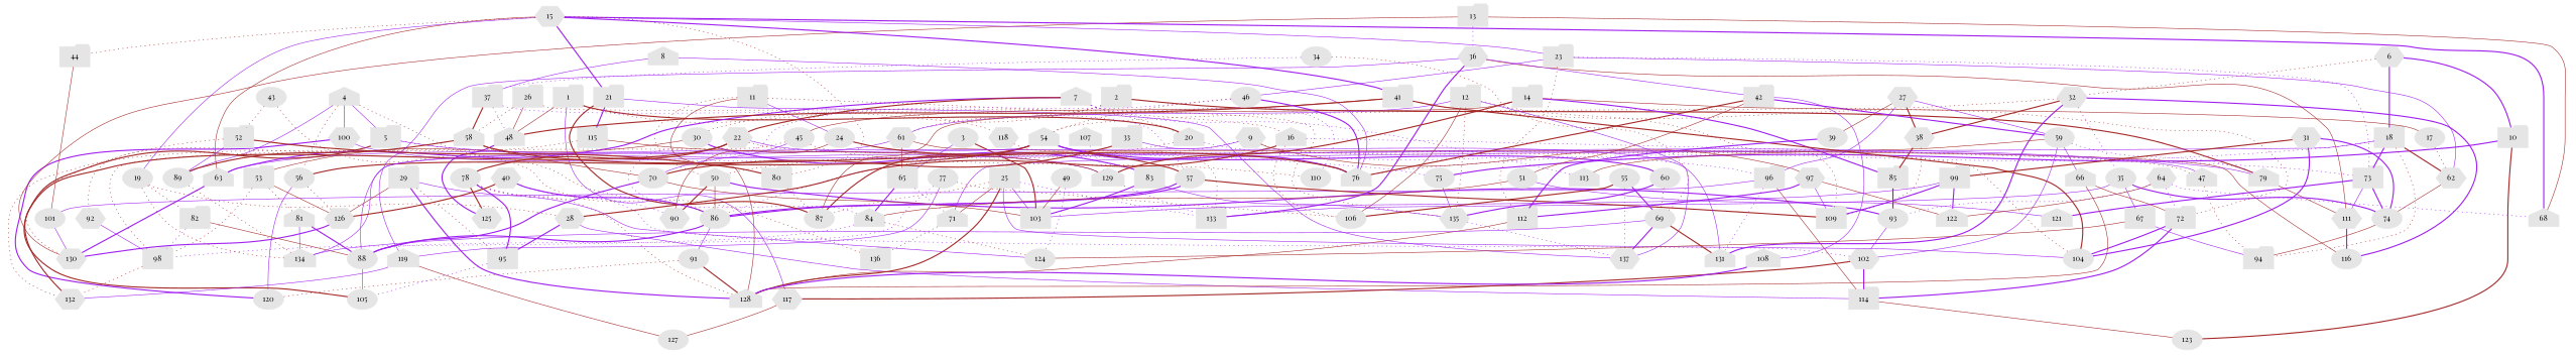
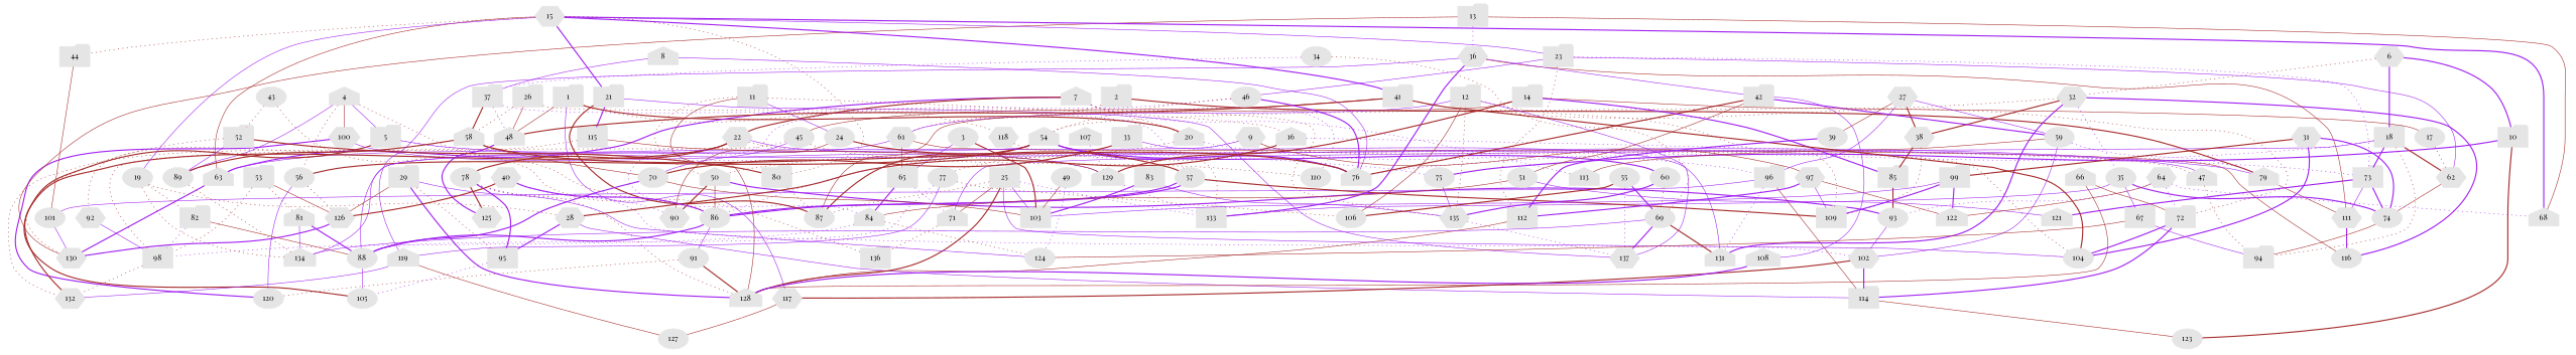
  graph {
    fontname="Playfair Display"
    node [color=gray90 fontname="Playfair Display" shape=folder style=filled]
    edge [color=purple fontname="Playfair Display" style=solid]
    20 [shape=house]
    1
    48 [shape=house]
    117 [shape=hexagon]
    118 [shape=hexagon]
    50 [shape=house]
    96
    125 [shape=hexagon]
    127 [shape=ellipse]
    133
-   30 [shape=ellipse]
    2
    61 [shape=hexagon]
    79 [shape=house]
    53
    83
    65
    63 [shape=house]
    116 [shape=ellipse]
    111 [shape=hexagon]
    3 [shape=ellipse]
    103
    71 [shape=house]
    84 [shape=house]
    4 [shape=house]
    5
    56 [shape=ellipse]
    89 [shape=ellipse]
    100 [shape=hexagon]
    136
    75 [shape=ellipse]
    92 [shape=hexagon]
    105 [shape=ellipse]
    126 [shape=hexagon]
    120 [shape=ellipse]
    134 [shape=house]
    129 [shape=house]
    135 [shape=hexagon]
    98
    6 [shape=hexagon]
    10
    18
    32 [shape=hexagon]
    123 [shape=ellipse]
    76 [shape=house]
    73
    62 [shape=hexagon]
    94
    38 [shape=hexagon]
    35 [shape=ellipse]
    54 [shape=house]
    131 [shape=house]
    7 [shape=house]
    22 [shape=hexagon]
    110 [shape=ellipse]
    113 [shape=house]
    47 [shape=house]
    78 [shape=ellipse]
    132 [shape=hexagon]
    130 [shape=hexagon]
    8 [shape=house]
    37
    57 [shape=ellipse]
    58 [shape=house]
    9 [shape=hexagon]
    86 [shape=ellipse]
    97 [shape=hexagon]
    104 [shape=ellipse]
    88 [shape=ellipse]
    91 [shape=ellipse]
    109
    112
    122 [shape=house]
    16 [shape=house]
    11
    24 [shape=ellipse]
    128 [shape=house]
    28 [shape=hexagon]
    77 [shape=ellipse]
    90 [shape=hexagon]
    93 [shape=ellipse]
    12
    106 [shape=ellipse]
    137 [shape=hexagon]
    36 [shape=hexagon]
    13
    68 [shape=house]
    42
    119 [shape=house]
    17 [shape=ellipse]
    14
    85
    87 [shape=ellipse]
    15 [shape=hexagon]
    19 [shape=ellipse]
    21
    23
    41
    44
    80
    82
    115
    46 [shape=ellipse]
    45 [shape=ellipse]
    72
    101 [shape=ellipse]
    95
    114
    74 [shape=ellipse]
    121 [shape=house]
    102 [shape=hexagon]
    25
    26
    70 [shape=ellipse]
    27 [shape=hexagon]
    39 [shape=ellipse]
    59 [shape=ellipse]
    66 [shape=house]
    29
    124 [shape=ellipse]
    81 [shape=house]
    31 [shape=hexagon]
    99
    67
    60 [shape=ellipse]
    33
    34 [shape=ellipse]
    69 [shape=ellipse]
    51 [shape=ellipse]
    108 [shape=house]
    40 [shape=hexagon]
    43 [shape=ellipse]
    52
    49 [shape=ellipse]
    55 [shape=ellipse]
    64 [shape=hexagon]
    107 [shape=house]
    20 -- 50 [color=brown style=dotted]
    20 -- 96 [style=dotted]
    1 -- 20 [color=brown style=bold]
    1 -- 48 [color=brown]
    1 -- 117
    1 -- 118 [color=brown style=dotted]
    48 -- 125 [style=bold]
    117 -- 127 [color=brown]
    118 -- 133 [color=brown style=dotted]
    50 -- 86 [color=brown]
    50 -- 90 [color=brown style=bold]
    50 -- 93 [style=bold]
    96 -- 131 [style=dotted]
    96 -- 101
    96 -- 114 [color=brown]
-   30 -- 53 [color=brown]
-   30 -- 83 [style=bold]
-   2 -- 30 [color=brown style=dotted]
    2 -- 61 [color=brown style=dotted]
    2 -- 79 [color=brown style=bold]
    61 -- 65 [color=brown]
    61 -- 63
    61 -- 116 [color=brown]
    79 -- 111 [color=brown]
    53 -- 126 [color=brown]
    53 -- 98 [color=brown style=dotted]
    53 -- 81 [color=brown style=dotted]
    83 -- 103 [style=bold]
    83 -- 135
    65 -- 71 [style=dotted]
    65 -- 84 [style=bold]
    63 -- 130 [style=bold]
    111 -- 116 [style=bold]
    3 -- 65
    3 -- 103 [color=brown style=bold]
    71 -- 136 [color=brown style=dotted]
    84 -- 98 [style=dotted]
    84 -- 124 [color=brown style=dotted]
    4 -- 5
    4 -- 56 [color=brown style=dotted]
    4 -- 89
    4 -- 100 [color=brown]
    4 -- 136 [color=brown style=dotted]
    5 -- 79
    5 -- 75 [style=dotted]
    5 -- 92 [color=brown style=dotted]
    5 -- 105 [color=brown style=bold]
    56 -- 126 [color=brown style=dotted]
    56 -- 120
    89 -- 134 [color=brown style=dotted]
    100 -- 120 [style=bold]
    100 -- 129
    75 -- 135
    92 -- 98
    126 -- 130 [style=bold]
    129 -- 133 [style=dotted]
    135 -- 137 [style=dotted]
    98 -- 132 [color=brown style=dotted]
    6 -- 10 [style=bold]
    6 -- 18 [style=bold]
    6 -- 32 [color=brown style=dotted]
    10 -- 75 [style=bold]
    10 -- 123 [color=brown style=bold]
    18 -- 71
    18 -- 76 [style=dotted]
    18 -- 73 [style=bold]
    18 -- 62 [color=brown style=bold]
    18 -- 94 [color=brown style=dotted]
    32 -- 116 [style=bold]
    32 -- 38 [color=brown style=bold]
    32 -- 35 [style=dotted]
    32 -- 54 [color=brown style=dotted]
    32 -- 131 [style=bold]
    73 -- 111
    73 -- 74 [style=bold]
    73 -- 121 [style=bold]
    62 -- 74 [color=brown]
    38 -- 109 [color=brown style=dotted]
    38 -- 85 [color=brown style=bold]
    35 -- 133
    35 -- 74 [style=bold]
    35 -- 67
    54 -- 56 [color=brown style=bold]
    54 -- 76 [style=bold]
    54 -- 88
    54 -- 87 [color=brown style=bold]
    54 -- 60 [style=bold]
    7 -- 20 [color=brown style=dotted]
    7 -- 63 [style=bold]
    7 -- 22 [color=brown style=bold]
    7 -- 110 [style=dotted]
    7 -- 113 [style=dotted]
    22 -- 47 [color=brown style=dotted]
    22 -- 47
    22 -- 78 [color=brown style=bold]
    22 -- 132 [color=brown style=bold]
    47 -- 94 [color=brown style=dotted]
    78 -- 125 [color=brown style=bold]
    78 -- 86 [style=dotted]
    78 -- 128 [color=brown style=dotted]
    78 -- 95 [style=bold]
    78 -- 102 [style=dotted]
    8 -- 76
    8 -- 37
    37 -- 48 [style=dotted]
    37 -- 57 [style=dotted]
    37 -- 58 [color=brown style=bold]
    57 -- 86 [style=bold]
    57 -- 86 [style=bold]
    57 -- 109 [color=brown style=bold]
    58 -- 89 [color=brown style=bold]
    58 -- 76 [color=brown style=bold]
    58 -- 70 [color=brown]
    9 -- 134
    9 -- 86 [style=dotted]
    9 -- 97 [color=brown]
    9 -- 104 [color=brown style=dotted]
    86 -- 88 [style=bold]
    86 -- 91
    97 -- 109
    97 -- 112 [style=bold]
    97 -- 122 [color=brown]
    88 -- 105
    91 -- 120 [color=brown style=dotted]
    91 -- 128 [color=brown style=bold]
    112 -- 128 [color=brown]
    16 -- 73 [style=dotted]
    16 -- 28 [color=brown style=bold]
-   16 -- 106 [color=brown style=dotted]
+   16 -- 77 [color=brown style=dotted]
    11 -- 50 [color=brown style=dotted]
    11 -- 16 [color=brown style=dotted]
    11 -- 24
    11 -- 128 [color=brown]
    24 -- 57 [color=brown style=bold]
    24 -- 90 [color=brown]
    28 -- 95 [style=bold]
    28 -- 114
    77 -- 88 [style=dotted]
    77 -- 106 [color=brown style=dotted]
    77 -- 119
    93 -- 102
    12 -- 61
    12 -- 135 [color=brown style=dotted]
    12 -- 109 [color=brown style=dotted]
    12 -- 106 [color=brown]
    12 -- 137
    36 -- 133 [style=bold]
    36 -- 111 [color=brown]
    36 -- 42
    36 -- 119
    13 -- 130 [color=brown]
    13 -- 36 [style=dotted]
    13 -- 68 [color=brown]
    42 -- 76 [color=brown style=bold]
    42 -- 59 [style=bold]
    42 -- 51 [color=brown]
    42 -- 108
    119 -- 127 [color=brown]
    119 -- 132
    17 -- 62 [color=brown style=dotted]
    14 -- 129 [color=brown style=bold]
    14 -- 17 [color=brown]
    14 -- 85 [style=bold]
    14 -- 87 [color=brown]
    85 -- 93 [color=brown style=bold]
    15 -- 63 [color=brown]
    15 -- 68 [style=bold]
    15 -- 19
    15 -- 21 [style=bold]
    15 -- 23
    15 -- 41 [style=bold]
    15 -- 44 [color=brown style=dotted]
    15 -- 80 [color=brown style=dotted]
    19 -- 134 [color=brown style=dotted]
    19 -- 28 [color=brown style=dotted]
    19 -- 82 [color=brown style=dotted]
    21 -- 137
    21 -- 87 [color=brown style=bold]
    21 -- 115 [style=bold]
    23 -- 73 [style=dotted]
    23 -- 62
    23 -- 112 [color=brown style=dotted]
    23 -- 46
    41 -- 48 [color=brown style=bold]
    41 -- 104 [color=brown style=bold]
    41 -- 45 [color=brown]
    41 -- 72 [color=brown style=dotted]
    44 -- 101 [color=brown]
    80 -- 87 [color=brown style=dotted]
    82 -- 98 [style=dotted]
    82 -- 88 [color=brown]
    115 -- 129 [color=brown]
    115 -- 132 [color=brown style=dotted]
    46 -- 84 [style=dotted]
    46 -- 76 [style=bold]
    46 -- 54 [color=brown style=dotted]
    45 -- 98 [color=brown style=dotted]
    45 -- 110 [color=brown style=dotted]
    45 -- 70
    72 -- 104 [style=bold]
    72 -- 114 [style=bold]
    101 -- 130
    95 -- 105 [style=dotted]
    114 -- 123 [color=brown]
    74 -- 94 [color=brown]
    102 -- 117 [color=brown style=bold]
    102 -- 114 [style=bold]
    25 -- 133 [style=dotted]
    25 -- 103
    25 -- 71 [color=brown]
    25 -- 104
    25 -- 128 [color=brown style=bold]
    25 -- 87 [color=brown style=dotted]
    26 -- 48 [color=brown]
    26 -- 135 [color=brown style=dotted]
    26 -- 58 [color=brown style=dotted]
    70 -- 103 [color=brown]
    70 -- 88 [style=bold]
    27 -- 96
    27 -- 38 [color=brown style=bold]
    27 -- 39 [color=brown]
    27 -- 59
    39 -- 112 [style=bold]
    59 -- 79 [style=dotted]
    59 -- 113 [color=brown]
    59 -- 102
-   59 -- 66
    66 -- 128 [color=brown]
    66 -- 72 [color=brown]
    29 -- 126 [color=brown]
    29 -- 128 [style=bold]
    29 -- 95 [color=brown style=dotted]
    29 -- 124
    81 -- 134
    81 -- 88 [style=bold]
    31 -- 104 [style=bold]
    31 -- 74 [style=bold]
    31 -- 99 [color=brown style=bold]
    99 -- 103
    99 -- 109 [style=bold]
    99 -- 122 [style=bold]
    67 -- 94
    67 -- 124 [color=brown]
    60 -- 135 [style=bold]
    60 -- 69 [color=brown style=dotted]
    33 -- 131
    33 -- 70 [color=brown style=bold]
    34 -- 37 [style=dotted]
    34 -- 69 [color=brown style=dotted]
    69 -- 134
    69 -- 131 [color=brown style=bold]
    69 -- 137 [style=bold]
    51 -- 84 [color=brown]
    51 -- 121
    108 -- 128 [style=bold]
    40 -- 126 [color=brown style=bold]
    40 -- 86 [style=bold]
    40 -- 90 [style=dotted]
    43 -- 86 [color=brown style=dotted]
    43 -- 52 [color=brown style=dotted]
    52 -- 89
    52 -- 130 [color=brown style=dotted]
    52 -- 80 [color=brown style=bold]
    49 -- 103 [color=brown]
    49 -- 124 [style=dotted]
    55 -- 106 [color=brown style=bold]
    55 -- 137 [style=dotted]
    55 -- 69 [style=bold]
    64 -- 122 [color=brown]
    64 -- 93 [style=dotted]
    64 -- 68 [style=dotted]
    64 -- 72 [style=dotted]
    107 -- 129 [style=dotted]
  }
